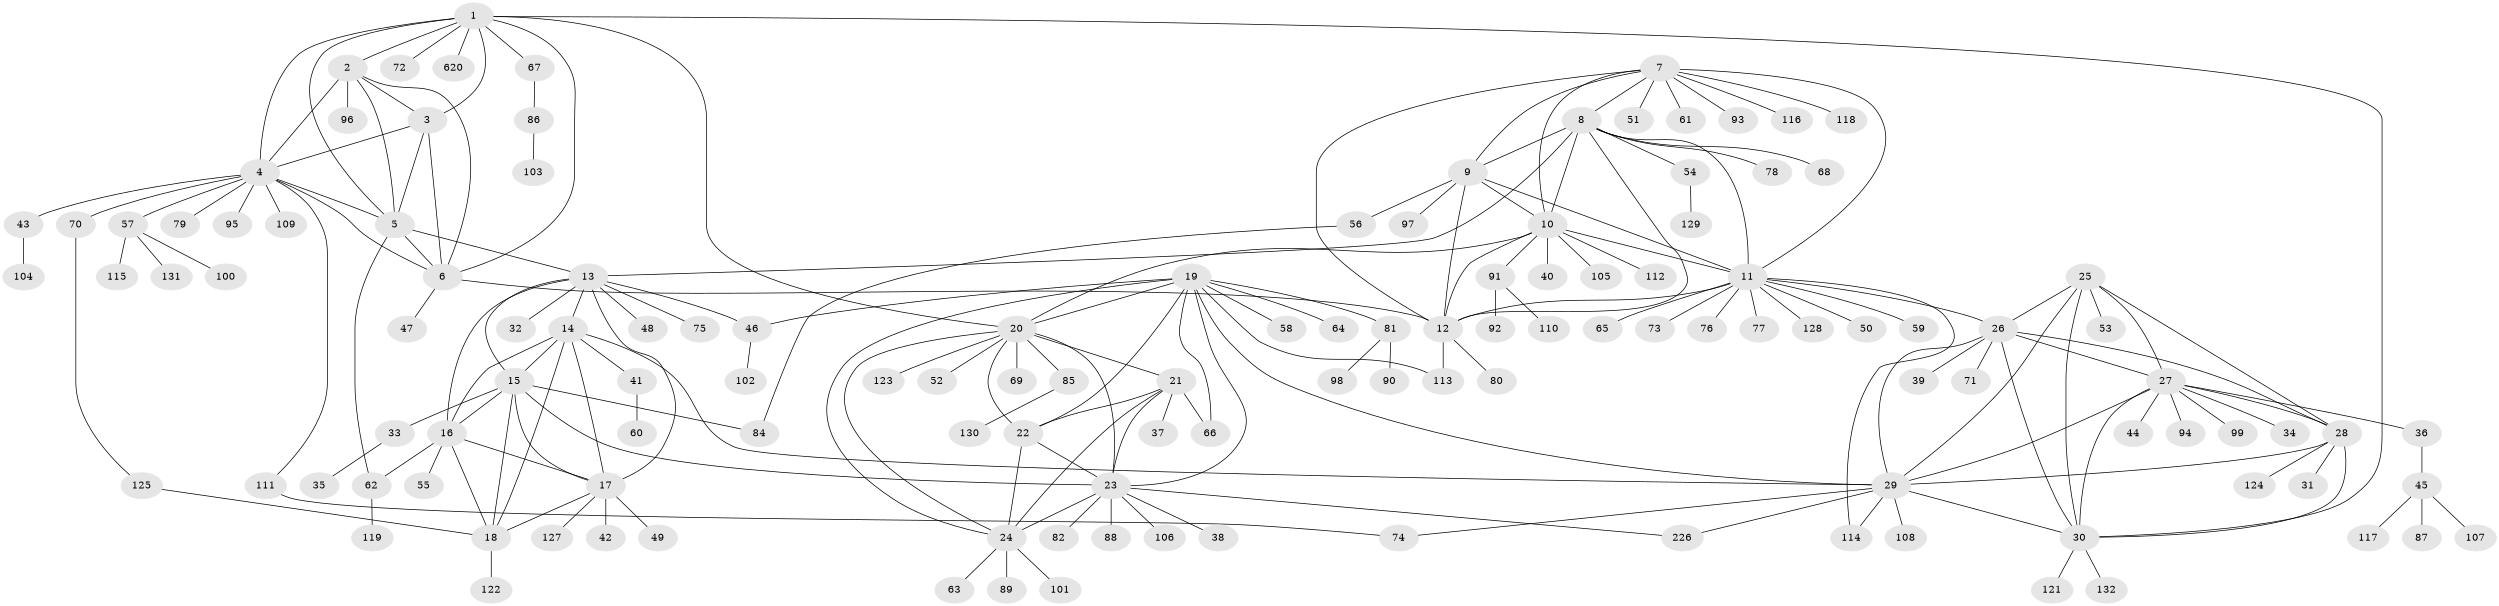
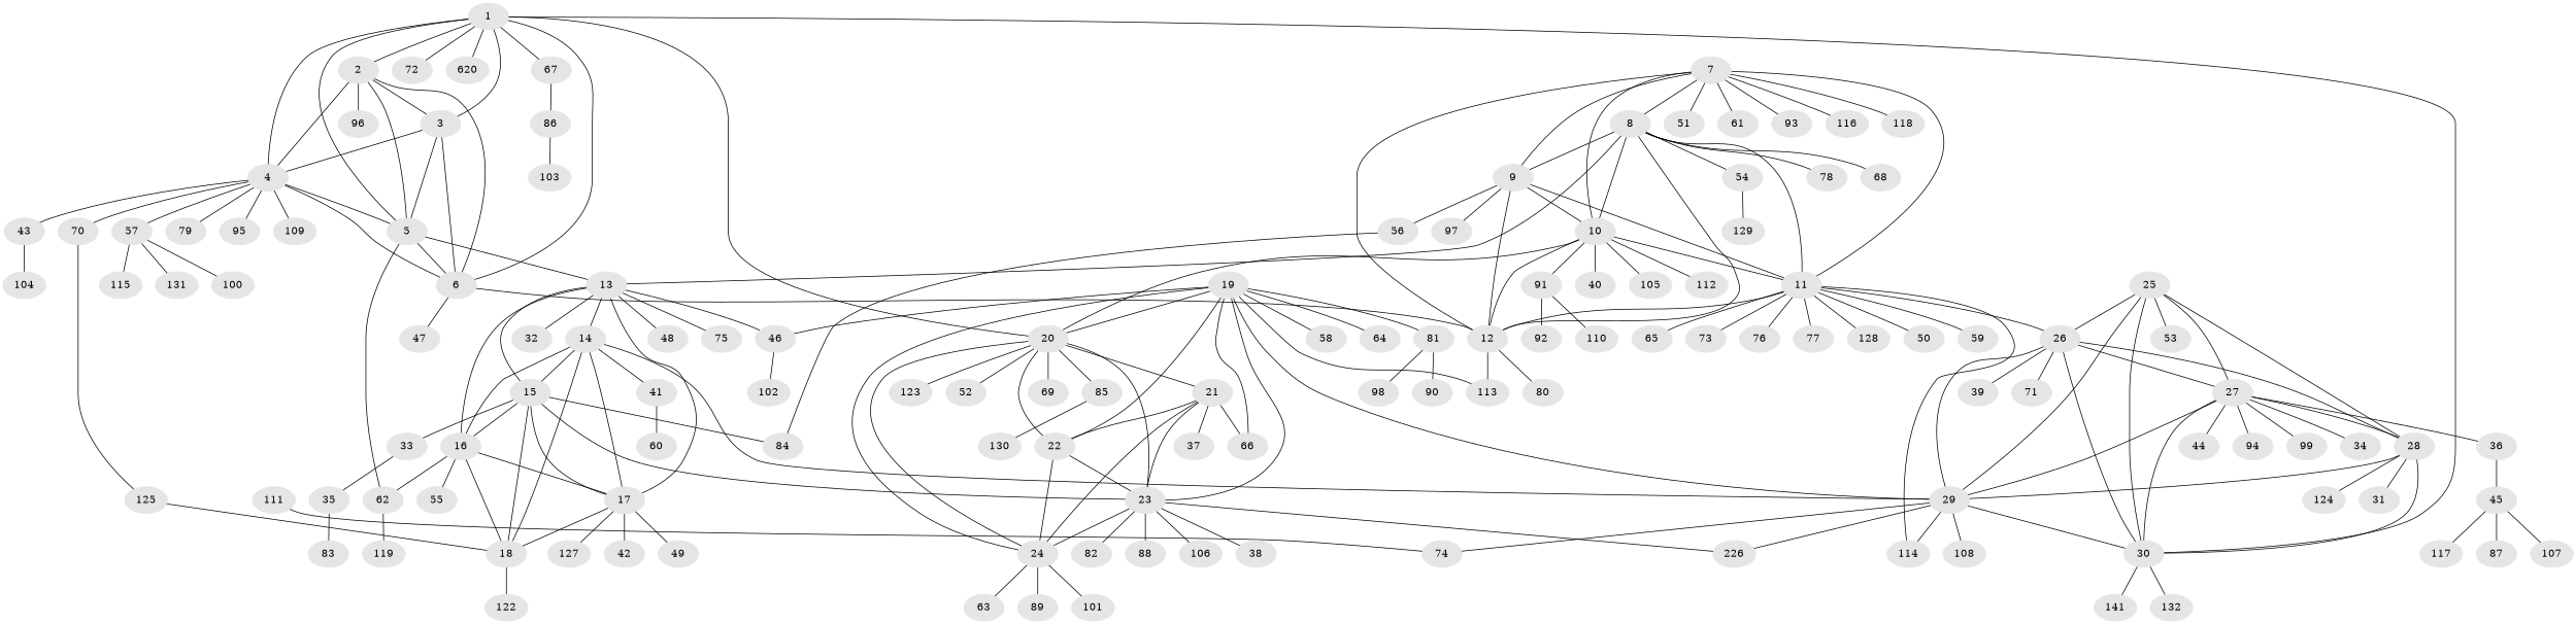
  graph {
    node [color=gray90 style=filled]
    1
    2
    3
    4
    5
    6
    20
    30
    67
    72
    n11 [label=620]
    96
    43
    57
    70
    79
    95
    109
    111
    13
    62
    12
    47
    23
    21
    22
    24
    52
    69
    85
    123
-   121
+   121 [label=141]
    132
    86
    104
    100
    115
    131
    125
    74
    14
    15
    16
    17
    32
    46
    48
    75
    119
    80
    113
    7
    8
    9
    10
    11
    51
    61
    93
    116
    118
    54
    68
    78
    56
    97
    40
    91
    105
    112
    26
    50
    59
    65
    73
    76
    77
    114
    128
    129
    84
    92
    110
    29
    27
    28
    39
    71
    18
    41
    33
    55
    42
    49
    127
    122
    102
    n98 [label=226]
    108
    60
    38
    82
    88
    106
    35
    19
    58
    64
    81
    66
    37
    63
    89
    101
    90
    98
    130
    25
    53
    34
    36
    44
    94
    99
    31
    124
    45
+   83
    87
    107
    117
    103
    1 -- 2
    1 -- 3
    1 -- 4
    1 -- 5
    1 -- 6
    1 -- 20
    1 -- 30
    1 -- 67
    1 -- 72
    1 -- n11
    2 -- 3
    2 -- 4
    2 -- 5
    2 -- 6
    2 -- 96
    3 -- 4
    3 -- 5
    3 -- 6
    4 -- 5
    4 -- 6
    4 -- 43
    4 -- 57
    4 -- 70
    4 -- 79
    4 -- 95
    4 -- 109
-   4 -- 111
    5 -- 6
    5 -- 13
    5 -- 62
    6 -- 12
    6 -- 47
    20 -- 23
    20 -- 21
    20 -- 22
    20 -- 24
    20 -- 52
    20 -- 69
    20 -- 85
    20 -- 123
    30 -- 121
    30 -- 132
    67 -- 86
    43 -- 104
    57 -- 100
    57 -- 115
    57 -- 131
    70 -- 125
    111 -- 74
    13 -- 14
    13 -- 15
    13 -- 16
    13 -- 17
    13 -- 32
    13 -- 46
    13 -- 48
    13 -- 75
    62 -- 119
    12 -- 80
    12 -- 113
    23 -- 24
    23 -- n98
    23 -- 38
    23 -- 82
    23 -- 88
    23 -- 106
    21 -- 23
    21 -- 22
    21 -- 24
    21 -- 66
    21 -- 37
    22 -- 23
    22 -- 24
    24 -- 63
    24 -- 89
    24 -- 101
    85 -- 130
    86 -- 103
    125 -- 18
    14 -- 15
    14 -- 16
    14 -- 17
    14 -- 29
    14 -- 18
    14 -- 41
    15 -- 23
    15 -- 16
    15 -- 17
    15 -- 84
    15 -- 18
    15 -- 33
    16 -- 62
    16 -- 17
    16 -- 18
    16 -- 55
    17 -- 18
    17 -- 42
    17 -- 49
    17 -- 127
    46 -- 102
    7 -- 12
    7 -- 8
    7 -- 9
    7 -- 10
    7 -- 11
    7 -- 51
    7 -- 61
    7 -- 93
    7 -- 116
    7 -- 118
    8 -- 13
    8 -- 12
    8 -- 9
    8 -- 10
    8 -- 11
    8 -- 54
    8 -- 68
    8 -- 78
    9 -- 12
    9 -- 10
    9 -- 11
    9 -- 56
    9 -- 97
    10 -- 20
    10 -- 12
    10 -- 11
    10 -- 40
    10 -- 91
    10 -- 105
    10 -- 112
    11 -- 12
    11 -- 26
    11 -- 50
    11 -- 59
    11 -- 65
    11 -- 73
    11 -- 76
    11 -- 77
    11 -- 114
    11 -- 128
    54 -- 129
    56 -- 84
    91 -- 92
    91 -- 110
    26 -- 30
    26 -- 29
    26 -- 27
    26 -- 28
    26 -- 39
    26 -- 71
    29 -- 30
    29 -- 74
    29 -- 114
    29 -- n98
    29 -- 108
    27 -- 30
    27 -- 29
    27 -- 28
    27 -- 34
    27 -- 36
    27 -- 44
    27 -- 94
    27 -- 99
    28 -- 30
    28 -- 29
    28 -- 31
    28 -- 124
    18 -- 122
    41 -- 60
    33 -- 35
+   35 -- 83
    19 -- 20
    19 -- 23
    19 -- 22
    19 -- 24
    19 -- 46
    19 -- 113
    19 -- 29
    19 -- 58
    19 -- 64
    19 -- 81
    19 -- 66
    81 -- 90
    81 -- 98
    25 -- 30
    25 -- 26
    25 -- 29
    25 -- 27
    25 -- 28
    25 -- 53
    36 -- 45
    45 -- 87
    45 -- 107
    45 -- 117
  }
